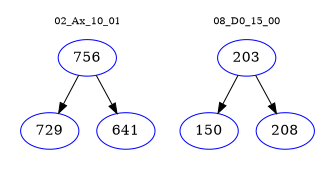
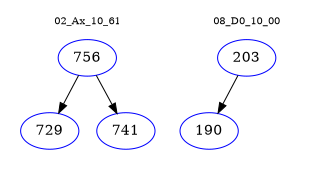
  digraph {
    node [color=blue]
    edge [color=black]
    n1 [label=756]
    n2 [label=729]
-   n3 [label=641]
+   n3 [label=741]
    n4 [label=203]
-   n5 [label=150]
-   n6 [label=208]
+   n5 [label=190]
    subgraph cluster_1 {
      color=white
      fontsize=10
-     label="02_Ax_10_01"
+     label="02_Ax_10_61"
      n1
      n2
      n3
    }
    subgraph cluster_2 {
      color=white
      fontsize=10
-     label="08_D0_15_00"
+     label="08_D0_10_00"
      n4
      n5
-     n6
    }
    n1 -> n2
    n1 -> n3
    n4 -> n5
-   n4 -> n6
  }
